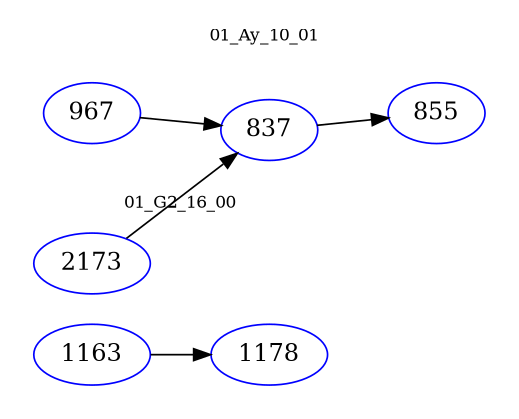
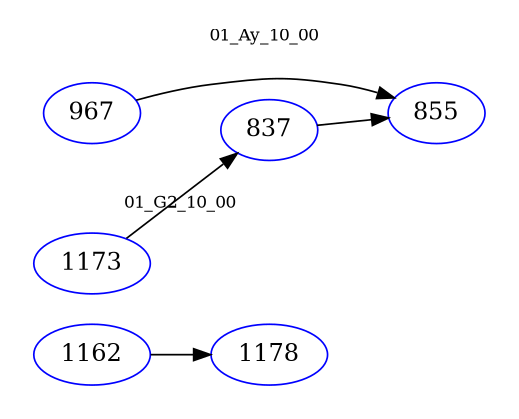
  digraph {
    rankdir=LR
    node [color=blue]
    edge [color=black]
    n1 [label=967]
    n2 [label=837]
    n3 [label=855]
-   n4 [label=2173]
-   n5 [label=1163]
+   n4 [label=1173]
+   n5 [label=1162]
    n6 [label=1178]
    subgraph cluster_1 {
      color=white
      fontsize=10
-     label="01_Ay_10_01"
+     label="01_Ay_10_00"
      n1
      n2
      n3
    }
    subgraph cluster_2 {
      color=white
      fontsize=10
-     label="01_G2_16_00"
+     label="01_G2_10_00"
      n4
      n5
      n6
    }
-   n1 -> n2
+   n1 -> n3
    n2 -> n3
    n4 -> n2
    n5 -> n6
  }
